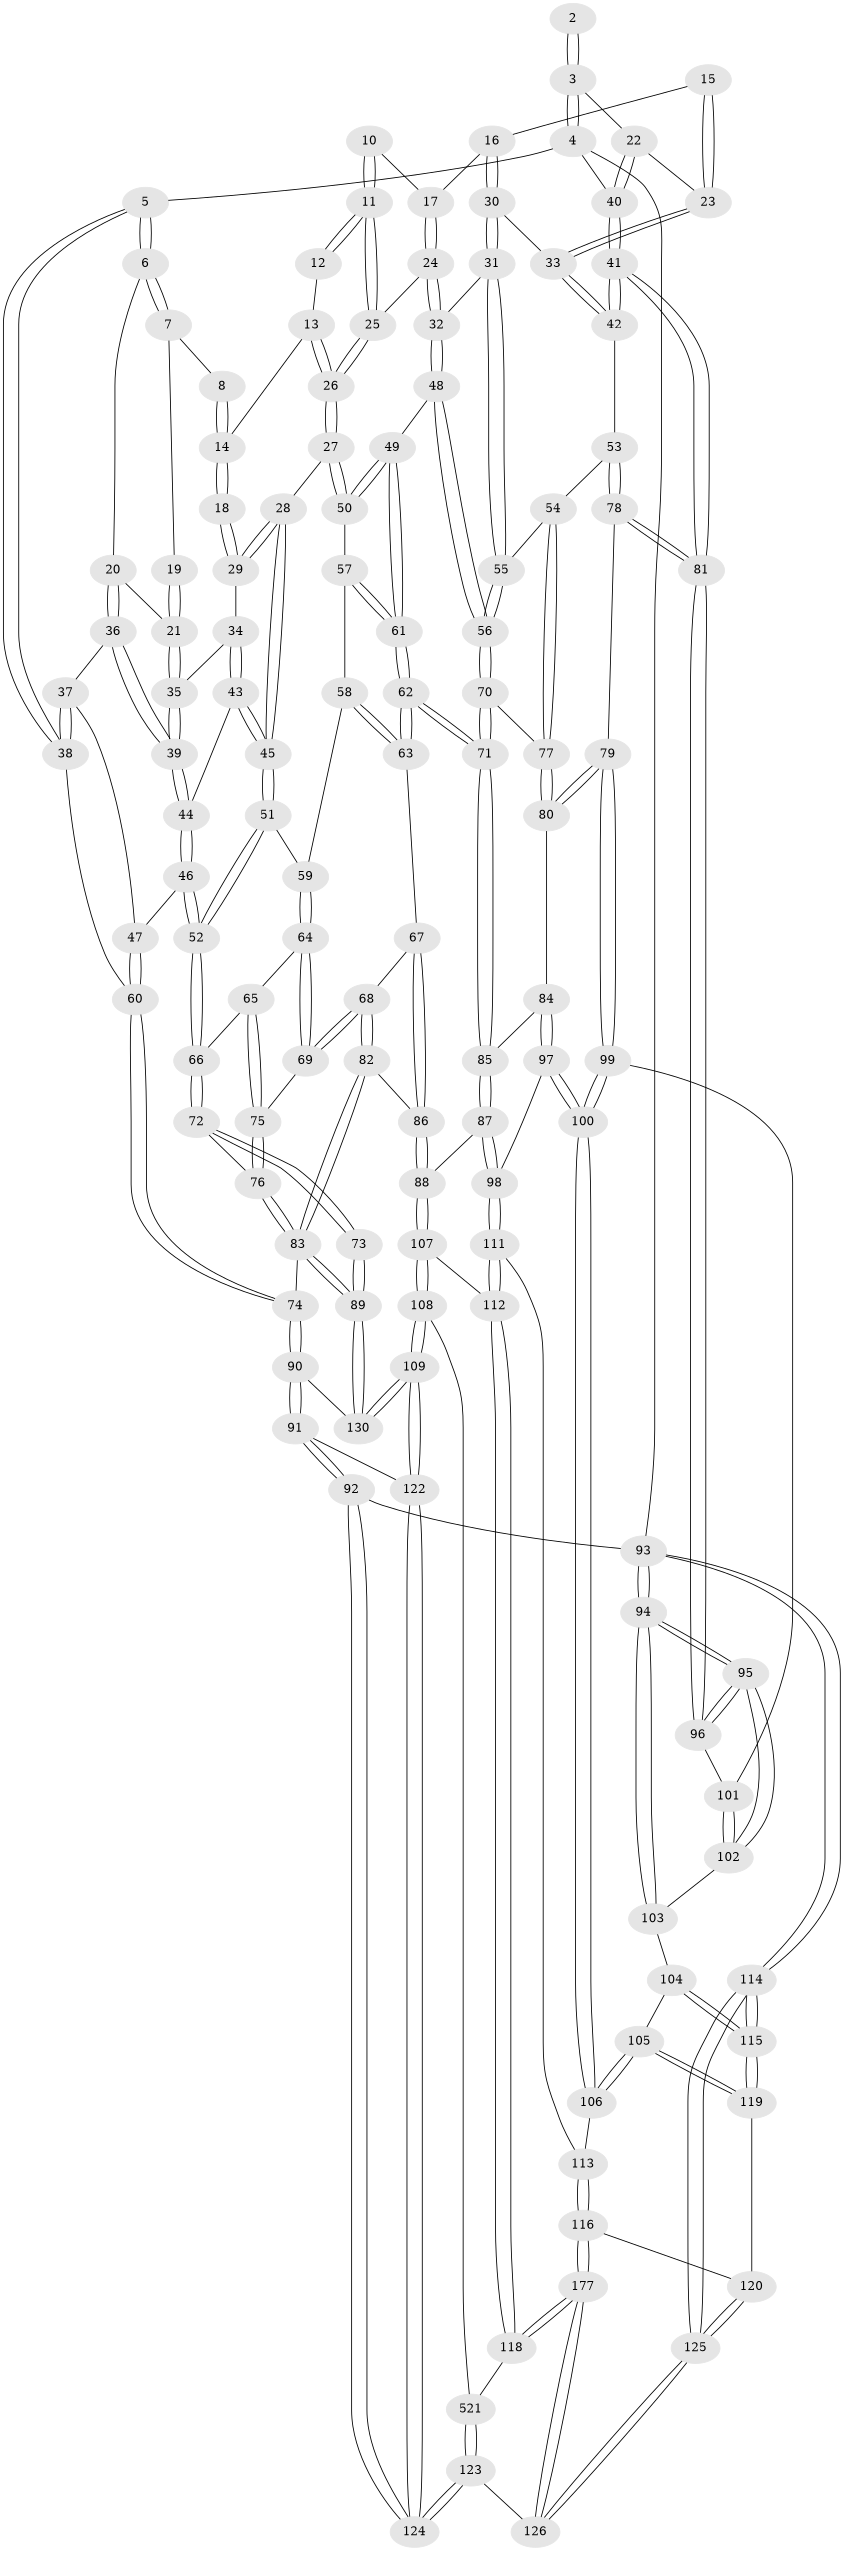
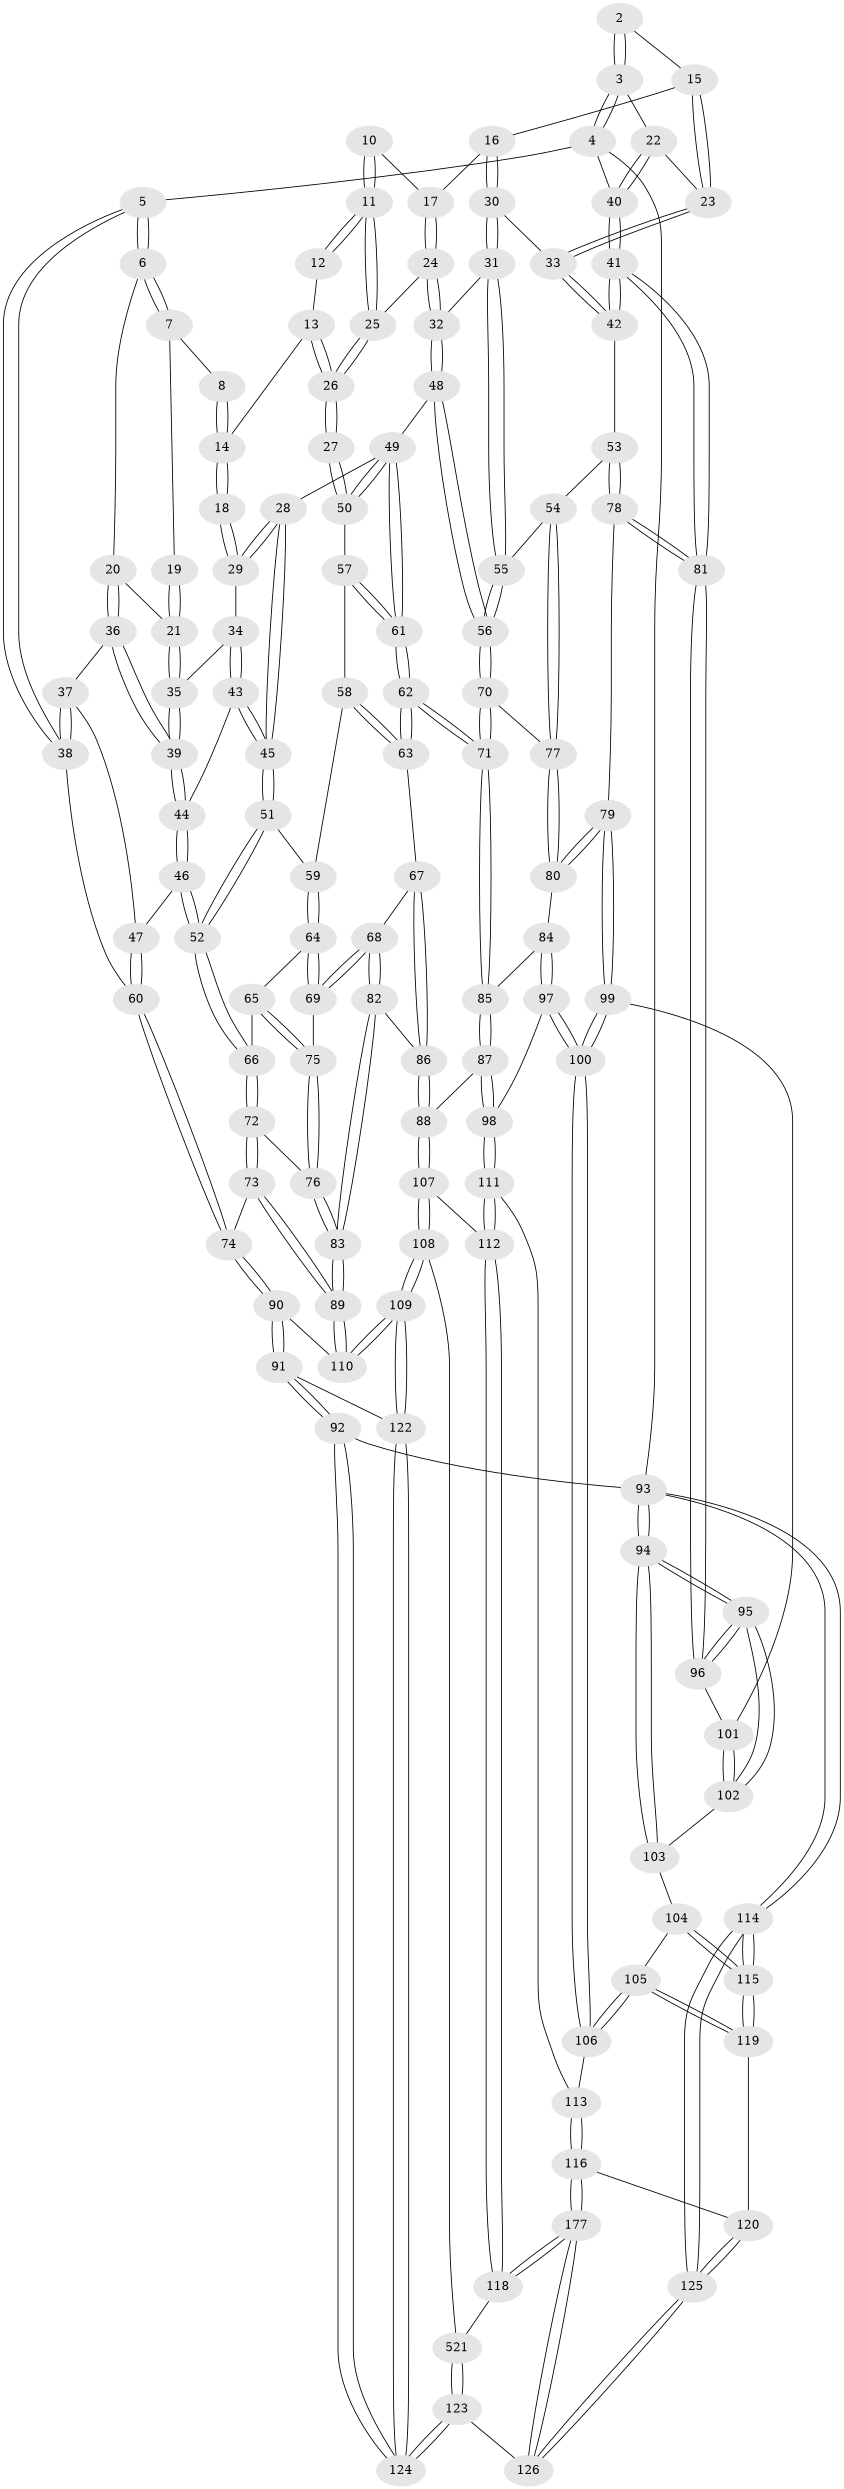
  graph {
    node [color=gray90 style=filled]
    2
    3
    15
    10
    11
    17
    4
    22
    16
    23
    5
    40
    93
    6
    38
    41
    94
    114
    7
    20
    60
    92
    124
    8
    19
    21
    36
    14
    18
    12
    13
    25
    24
    26
    27
    29
    30
    33
    31
    32
    34
    35
    39
    37
    42
    48
    28
    50
    45
    57
    51
    43
    55
    56
    49
    53
    44
    47
    74
    46
    81
    96
    54
    78
    52
    59
    66
    61
    70
    62
    58
    64
    72
    77
    79
    80
    71
    63
    67
    65
    69
    90
    85
    68
    86
    75
    76
    73
    82
    88
    83
    87
    89
-   110 [label=130]
+   110
    91
    84
    99
    101
    100
    97
    98
    107
    111
    108
    112
    122
    95
    103
    115
    125
    102
    104
    106
    113
    105
    119
    120
    116
    109
    n120 [label=521]
    118
    123
    n123 [label=177]
    126
    2 -- 3
    2 -- 3
+   2 -- 15
    3 -- 4
    3 -- 4
    3 -- 22
    15 -- 16
    15 -- 23
    15 -- 23
    10 -- 11
    10 -- 11
    10 -- 17
    11 -- 12
    11 -- 12
    11 -- 25
    11 -- 25
    17 -- 24
    17 -- 24
    4 -- 5
    4 -- 40
    4 -- 93
    22 -- 23
    22 -- 40
    22 -- 40
    16 -- 17
    16 -- 30
    16 -- 30
    23 -- 33
    23 -- 33
    5 -- 6
    5 -- 6
    5 -- 38
    5 -- 38
    40 -- 41
    40 -- 41
    93 -- 94
    93 -- 94
    93 -- 114
    93 -- 114
    6 -- 7
    6 -- 7
    6 -- 20
    38 -- 60
    41 -- 42
    41 -- 42
    41 -- 81
    41 -- 81
    94 -- 95
    94 -- 95
    94 -- 103
    94 -- 103
    114 -- 115
    114 -- 115
    114 -- 125
    114 -- 125
    7 -- 8
    7 -- 19
    20 -- 21
    20 -- 36
    20 -- 36
    60 -- 74
    60 -- 74
    92 -- 93
    92 -- 124
    92 -- 124
    8 -- 14
    8 -- 14
    19 -- 21
    19 -- 21
    21 -- 35
    21 -- 35
    36 -- 39
    36 -- 39
    36 -- 37
    14 -- 18
    14 -- 18
    18 -- 29
    18 -- 29
    12 -- 13
    13 -- 14
    13 -- 26
    13 -- 26
    25 -- 26
    25 -- 26
    24 -- 25
    24 -- 32
    24 -- 32
    26 -- 27
    26 -- 27
-   27 -- 28
+   49 -- 28
    27 -- 50
    27 -- 50
    29 -- 34
    30 -- 33
    30 -- 31
    30 -- 31
    33 -- 42
    33 -- 42
    31 -- 32
    31 -- 55
    31 -- 55
    32 -- 48
    32 -- 48
    34 -- 35
    34 -- 43
    34 -- 43
    35 -- 39
    35 -- 39
    39 -- 44
    39 -- 44
    37 -- 38
    37 -- 38
    37 -- 47
    42 -- 53
    48 -- 56
    48 -- 56
    48 -- 49
    28 -- 29
    28 -- 29
    28 -- 45
    28 -- 45
    50 -- 57
    45 -- 51
    45 -- 51
    57 -- 61
    57 -- 61
    57 -- 58
    51 -- 52
    51 -- 52
    51 -- 59
    43 -- 45
    43 -- 45
    43 -- 44
    55 -- 56
    55 -- 56
    56 -- 70
    56 -- 70
    49 -- 50
    49 -- 50
    49 -- 61
    49 -- 61
    53 -- 54
    53 -- 78
    53 -- 78
    44 -- 46
    44 -- 46
    47 -- 60
    47 -- 60
    74 -- 90
    74 -- 90
    46 -- 47
    46 -- 52
    46 -- 52
    81 -- 96
    81 -- 96
    96 -- 101
    54 -- 55
    54 -- 77
    54 -- 77
    78 -- 81
    78 -- 81
    78 -- 79
    52 -- 66
    52 -- 66
    59 -- 64
    59 -- 64
    66 -- 72
    66 -- 72
    61 -- 62
    61 -- 62
    70 -- 77
    70 -- 71
    70 -- 71
    62 -- 71
    62 -- 71
    62 -- 63
    62 -- 63
    58 -- 59
    58 -- 63
    58 -- 63
    64 -- 65
    64 -- 69
    64 -- 69
    72 -- 76
    72 -- 73
    72 -- 73
    77 -- 80
    77 -- 80
    79 -- 80
    79 -- 80
    79 -- 99
    79 -- 99
    80 -- 84
    71 -- 85
    71 -- 85
    63 -- 67
    67 -- 68
    67 -- 86
    67 -- 86
    65 -- 66
    65 -- 75
    65 -- 75
    69 -- 75
    90 -- 110
    90 -- 91
    90 -- 91
    85 -- 87
    85 -- 87
    68 -- 69
    68 -- 69
    68 -- 82
    68 -- 82
    86 -- 88
    86 -- 88
    75 -- 76
    75 -- 76
    76 -- 83
    76 -- 83
-   83 -- 74
+   73 -- 74
    73 -- 89
    73 -- 89
    82 -- 86
    82 -- 83
    82 -- 83
    88 -- 107
    88 -- 107
    83 -- 89
    83 -- 89
    87 -- 88
    87 -- 98
    87 -- 98
    89 -- 110
    89 -- 110
    91 -- 92
    91 -- 92
    91 -- 122
    84 -- 85
    84 -- 97
    84 -- 97
    99 -- 101
    99 -- 100
    99 -- 100
    101 -- 102
    101 -- 102
    100 -- 106
    100 -- 106
    97 -- 100
    97 -- 100
    97 -- 98
    98 -- 111
    98 -- 111
    107 -- 108
    107 -- 108
    107 -- 112
    111 -- 112
    111 -- 112
    111 -- 113
    108 -- 109
    108 -- 109
    108 -- n120
    112 -- 118
    112 -- 118
    122 -- 124
    122 -- 124
    95 -- 96
    95 -- 96
    95 -- 102
    95 -- 102
    103 -- 104
    115 -- 119
    115 -- 119
    125 -- 126
    125 -- 126
    102 -- 103
    104 -- 115
    104 -- 115
    104 -- 105
    106 -- 113
    113 -- 116
    113 -- 116
    105 -- 106
    105 -- 106
    105 -- 119
    105 -- 119
    119 -- 120
    120 -- 125
    120 -- 125
    116 -- 120
    116 -- n123
    116 -- n123
    109 -- 110
    109 -- 110
    109 -- 122
    109 -- 122
    n120 -- 123
    n120 -- 123
    118 -- n120
    123 -- 124
    123 -- 124
    123 -- 126
    n123 -- 118
    n123 -- 118
    n123 -- 126
    n123 -- 126
  }
